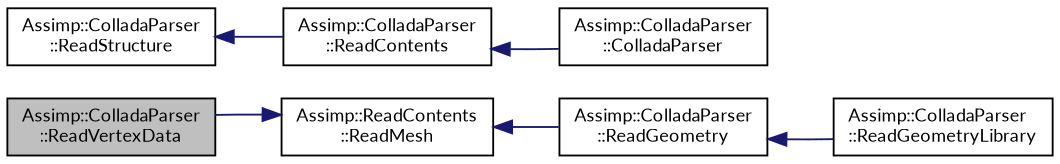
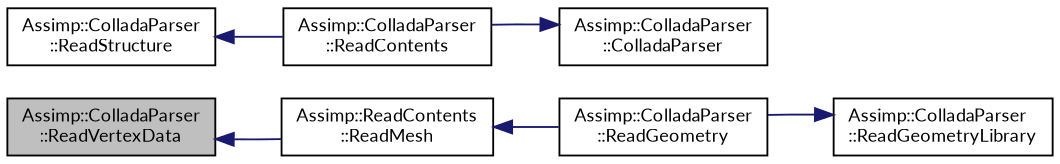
  digraph {
    fontname=Lato
    rankdir=LR
    node [color=black fillcolor=white fontname=Lato fontsize=10 shape=record style=filled]
    edge [color=midnightblue dir=back fontname=Lato fontsize=10 labelfontname=Helvetica labelfontsize=10 style=solid]
    n1 [fillcolor=grey75 fontcolor=black height=0.2 label="Assimp::ColladaParser\l::ReadVertexData" width=0.4]
    n2 [height=0.2 label="Assimp::ReadContents\l::ReadMesh" width=0.4]
    n3 [height=0.2 label="Assimp::ColladaParser\l::ReadGeometry" width=0.4]
    n4 [height=0.2 label="Assimp::ColladaParser\l::ReadGeometryLibrary" width=0.4]
    n5 [height=0.2 label="Assimp::ColladaParser\l::ReadStructure" width=0.4]
    n6 [height=0.2 label="Assimp::ColladaParser\l::ReadContents" width=0.4]
    n7 [height=0.2 label="Assimp::ColladaParser\l::ColladaParser" width=0.4]
-   n2 -> n1
+   n1 -> n2
    n2 -> n3
-   n3 -> n4
+   n4 -> n3
    n5 -> n6
-   n6 -> n7
+   n7 -> n6
  }
